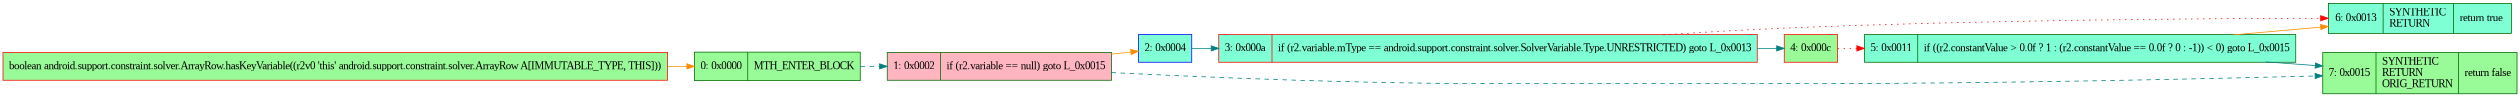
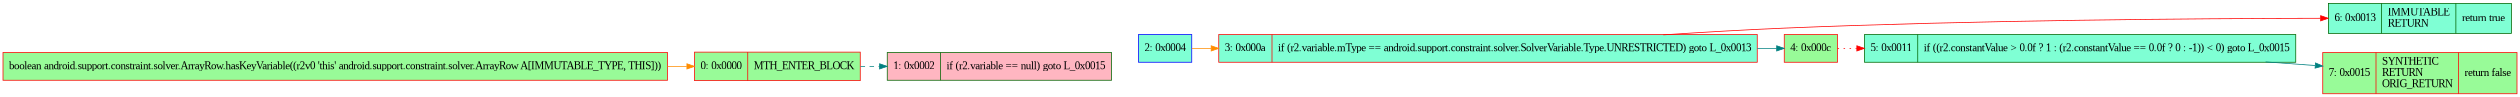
  digraph {
    fontname="Liberation Serif"
    rankdir=LR
    node [color=red fillcolor=palegreen fontname="Liberation Serif" shape=record style=filled]
    edge [color=teal fontname="Liberation Serif" style=solid]
-   n1 [color=darkgreen label="{0\:\ 0x0000|MTH_ENTER_BLOCK\l}"]
+   n1 [label="{0\:\ 0x0000|MTH_ENTER_BLOCK\l}"]
    n2 [color=darkgreen fillcolor=lightpink label="{1\:\ 0x0002|if (r2.variable == null) goto L_0x0015\l}"]
    n3 [color=blue fillcolor=aquamarine label="{2\:\ 0x0004}"]
-   n4 [color=darkgreen label="{7\:\ 0x0015|SYNTHETIC\lRETURN\lORIG_RETURN\l|return false\l}"]
+   n4 [label="{7\:\ 0x0015|SYNTHETIC\lRETURN\lORIG_RETURN\l|return false\l}"]
    n5 [fillcolor=aquamarine label="{3\:\ 0x000a|if (r2.variable.mType == android.support.constraint.solver.SolverVariable.Type.UNRESTRICTED) goto L_0x0013\l}"]
    n6 [label="{4\:\ 0x000c}"]
-   n7 [color=darkgreen fillcolor=aquamarine label="{6\:\ 0x0013|SYNTHETIC\lRETURN\l|return true\l}"]
+   n7 [color=darkgreen fillcolor=aquamarine label="{6\:\ 0x0013|IMMUTABLE\lRETURN\l|return true\l}"]
    n8 [color=darkgreen fillcolor=aquamarine label="{5\:\ 0x0011|if ((r2.constantValue \> 0.0f ? 1 : (r2.constantValue == 0.0f ? 0 : \-1)) \< 0) goto L_0x0015\l}"]
    n9 [label="{boolean android.support.constraint.solver.ArrayRow.hasKeyVariable((r2v0 'this' android.support.constraint.solver.ArrayRow A[IMMUTABLE_TYPE, THIS])) }"]
    n1 -> n2 [style=dashed]
-   n2 -> n3 [color=darkorange]
-   n2 -> n4 [style=dashed]
-   n3 -> n5
+   n3 -> n5 [color=darkorange]
    n5 -> n6
-   n5 -> n7 [color=red style=dotted]
+   n5 -> n7 [color=red]
    n6 -> n8 [color=red style=dotted]
    n8 -> n4
-   n8 -> n7 [color=darkorange]
    n9 -> n1 [color=darkorange]
  }
